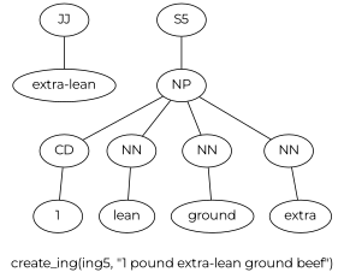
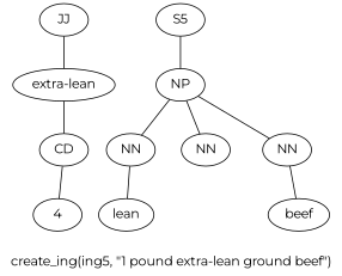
  graph {
    fontname=Montserrat
    label="create_ing(ing5, \"1 pound extra-lean ground beef\")"
    node [fontname=Montserrat]
    edge [fontname=Montserrat]
    n1 [label=S5]
    n2 [label=NP]
    n3 [label=CD]
    n4 [label=NN]
    n5 [label=NN]
    n6 [label=NN]
-   n7 [label=1]
+   n7 [label=4]
    n8 [label=lean]
    n9 [label=JJ]
    n10 [label="extra-lean"]
-   n11 [label=ground]
-   n12 [label=extra]
+   n12 [label=beef]
    n1 -- n2
-   n2 -- n3
+   n10 -- n3
    n2 -- n4
    n2 -- n5
    n2 -- n6
    n3 -- n7
    n4 -- n8
-   n5 -- n11
    n6 -- n12
    n9 -- n10
  }
